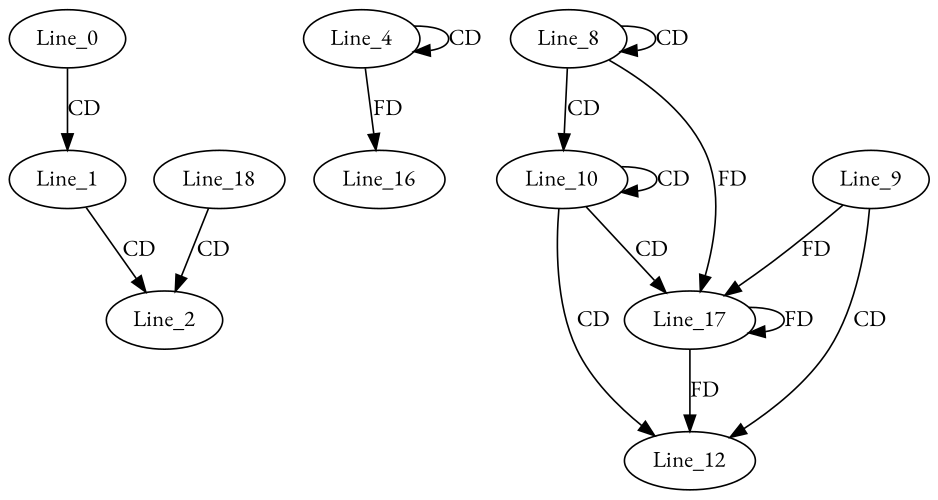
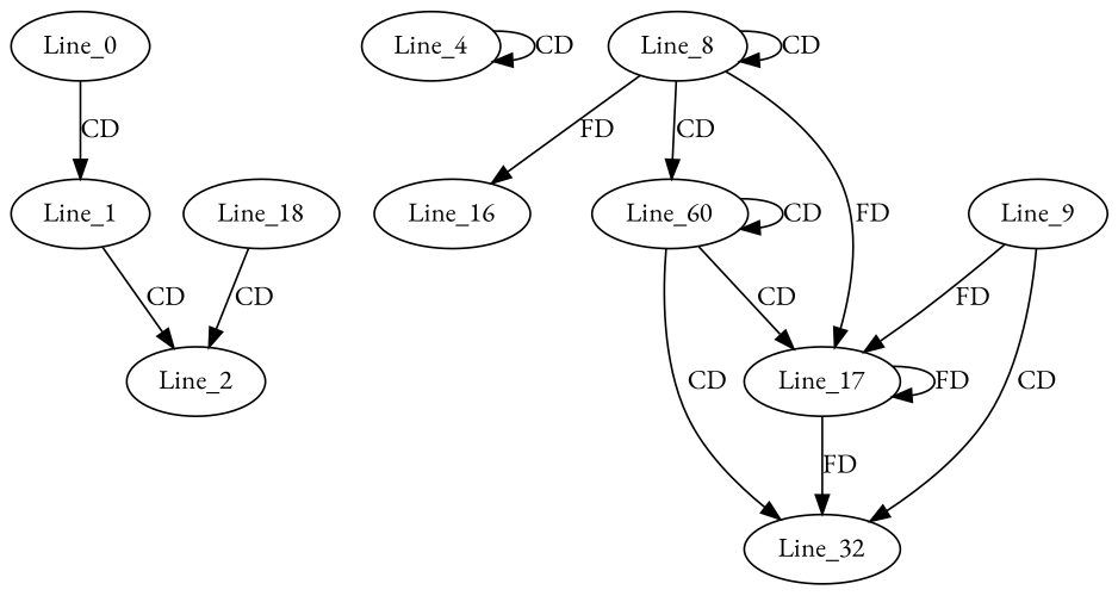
  digraph {
    fontname="EB Garamond"
    node [fontname="EB Garamond"]
    edge [fontname="EB Garamond"]
    Line_0
    Line_1
    Line_2
    Line_18
    Line_4
    Line_8
-   Line_10
+   Line_10 [label=Line_60]
    n8 [label=Line_17]
    Line_16
-   Line_12
+   Line_12 [label=Line_32]
    Line_9
    Line_0 -> Line_1 [label=CD]
    Line_1 -> Line_2 [label=CD]
    Line_18 -> Line_2 [label=CD]
    Line_4 -> Line_4 [label=CD]
    Line_8 -> Line_8 [label=CD]
    Line_8 -> Line_10 [label=CD]
    Line_8 -> n8 [label=FD]
-   Line_4 -> Line_16 [label=FD]
+   Line_8 -> Line_16 [label=FD]
    Line_10 -> Line_10 [label=CD]
    Line_10 -> n8 [label=CD]
    Line_10 -> Line_12 [label=CD]
    n8 -> n8 [label=FD]
    n8 -> Line_12 [label=FD]
    Line_9 -> n8 [label=FD]
    Line_9 -> Line_12 [label=CD]
  }
